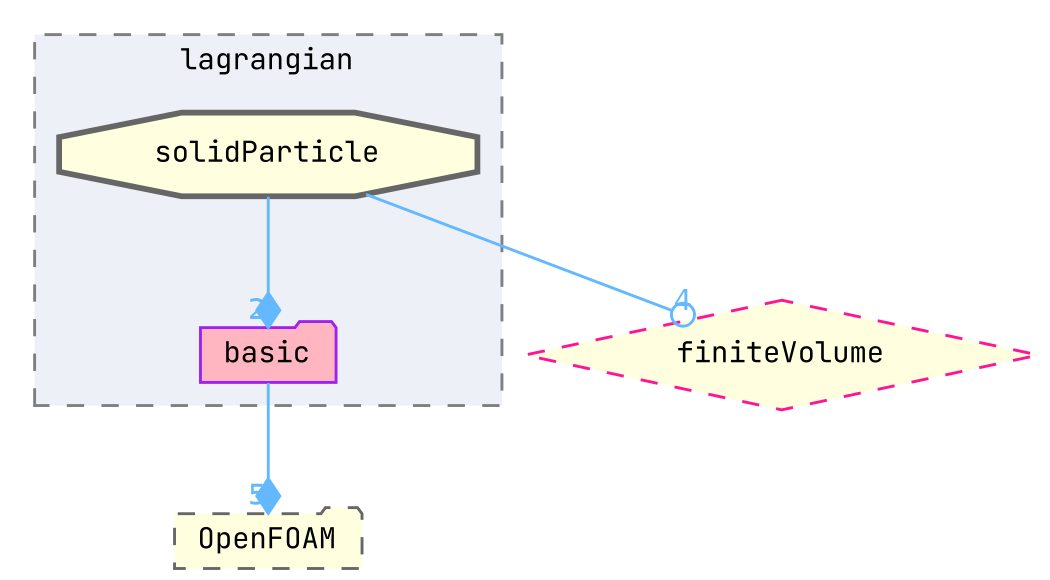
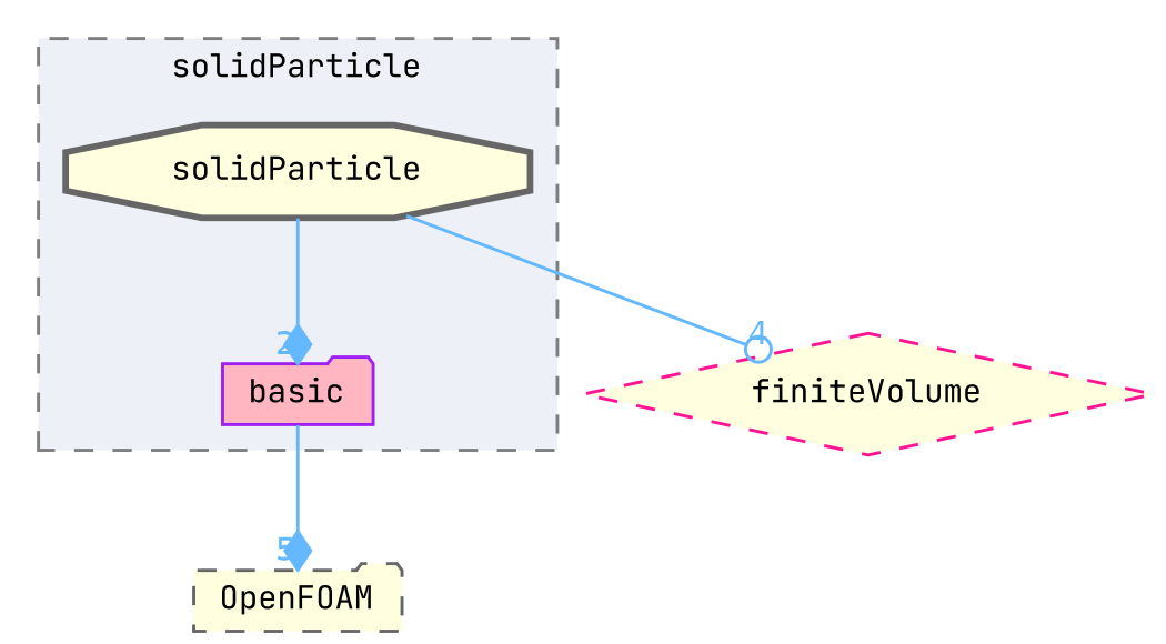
  digraph {
    compound=true
    fontname="JetBrains Mono"
    node [color=gray40 fillcolor=lightyellow fontname="JetBrains Mono" fontsize=10 shape=folder style="filled,dashed"]
    edge [arrowhead=diamond color=steelblue1 fontcolor=steelblue1 fontname="JetBrains Mono" fontsize=10 labeldistance=1.5 labelfontname=Helvetica labelfontsize=10]
    n1 [color=purple fillcolor=lightpink height=0.2 label=basic style=filled width=0.4]
    n2 [height=0.2 label=solidParticle shape=octagon style="filled,bold" width=0.4]
    n3 [height=0.2 label=OpenFOAM width=0.4]
    n4 [color=deeppink height=0.2 label=finiteVolume shape=diamond width=0.4]
    subgraph cluster_1 {
      bgcolor="#edf0f7"
      fontsize=10
-     label=lagrangian
+     label=solidParticle
      pencolor=grey50
      style="filled,dashed"
      n1
      n2
    }
    n1 -> n3 [headlabel=5]
    n2 -> n1 [headlabel=2]
    n2 -> n4 [arrowhead=odot headlabel=4]
  }
